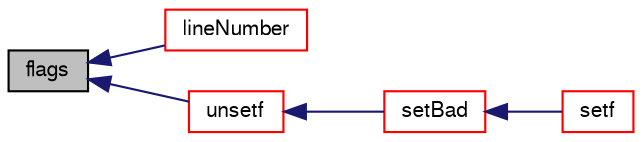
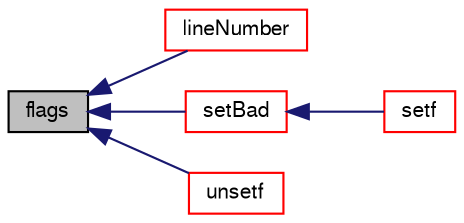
  digraph {
    rankdir=LR
    node [color=red fontname=FreeSans fontsize=10 shape=record]
    edge [color=midnightblue dir=back fontname=FreeSans fontsize=10 labelfontname=FreeSans labelfontsize=10 style=solid]
    n1 [color=black fillcolor=grey75 fontcolor=black height=0.2 label=flags style=filled width=0.4]
    n2 [height=0.2 label=lineNumber width=0.4]
    n3 [height=0.2 label=setBad width=0.4]
    n4 [height=0.2 label=unsetf width=0.4]
    n5 [height=0.2 label=setf width=0.4]
    n1 -> n2
-   n4 -> n3
+   n1 -> n3
    n1 -> n4
    n3 -> n5
  }
